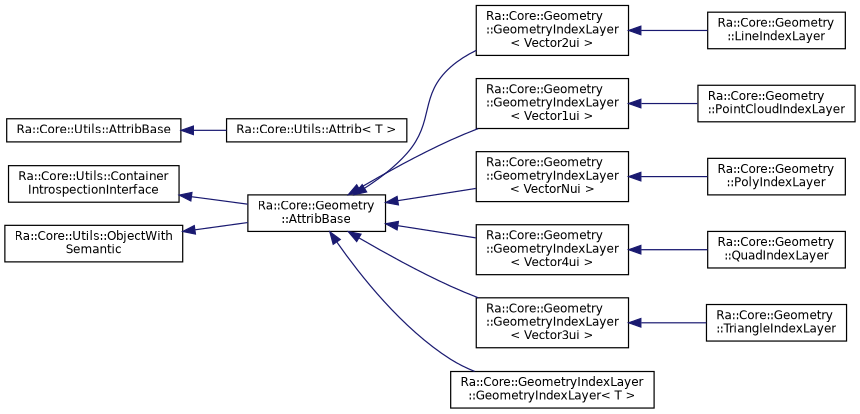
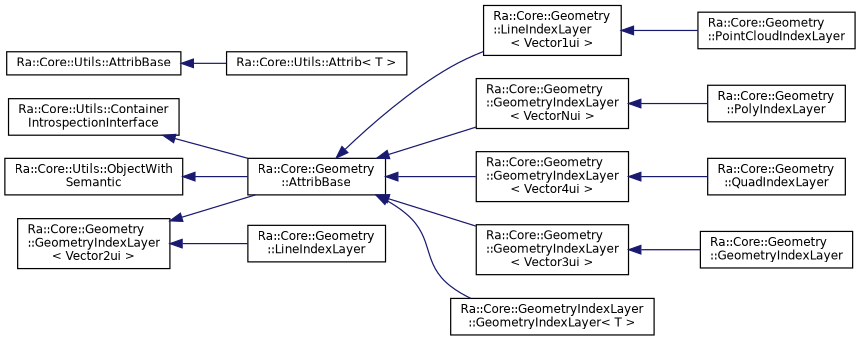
  digraph {
    rankdir=LR
    node [color=black fillcolor=white fontname=Helvetica fontsize=10 shape=record style=filled]
    edge [color=midnightblue dir=back fontname=Helvetica fontsize=10 labelfontname=Helvetica labelfontsize=10 style=solid]
    n1 [height=0.2 label="Ra::Core::Utils::Container\lIntrospectionInterface" width=0.4]
    n2 [height=0.2 label="Ra::Core::Geometry\l::AttribBase" width=0.4]
    n3 [height=0.2 label="Ra::Core::Geometry\l::GeometryIndexLayer\l\< Vector2ui \>" width=0.4]
-   n4 [height=0.2 label="Ra::Core::Geometry\l::GeometryIndexLayer\l\< Vector1ui \>" width=0.4]
+   n4 [height=0.2 label="Ra::Core::Geometry\l::LineIndexLayer\l\< Vector1ui \>" width=0.4]
    n5 [height=0.2 label="Ra::Core::Geometry\l::GeometryIndexLayer\l\< VectorNui \>" width=0.4]
    n6 [height=0.2 label="Ra::Core::Geometry\l::GeometryIndexLayer\l\< Vector4ui \>" width=0.4]
    n7 [height=0.2 label="Ra::Core::Geometry\l::GeometryIndexLayer\l\< Vector3ui \>" width=0.4]
    n8 [height=0.2 label="Ra::Core::GeometryIndexLayer\l::GeometryIndexLayer\< T \>" width=0.4]
    n9 [height=0.2 label="Ra::Core::Utils::AttribBase" width=0.4]
    n10 [height=0.2 label="Ra::Core::Utils::Attrib\< T \>" width=0.4]
    n11 [height=0.2 label="Ra::Core::Geometry\l::LineIndexLayer" width=0.4]
    n12 [height=0.2 label="Ra::Core::Geometry\l::PointCloudIndexLayer" width=0.4]
    n13 [height=0.2 label="Ra::Core::Geometry\l::PolyIndexLayer" width=0.4]
    n14 [height=0.2 label="Ra::Core::Geometry\l::QuadIndexLayer" width=0.4]
-   n15 [height=0.2 label="Ra::Core::Geometry\l::TriangleIndexLayer" width=0.4]
+   n15 [height=0.2 label="Ra::Core::Geometry\l::GeometryIndexLayer" width=0.4]
    n16 [height=0.2 label="Ra::Core::Utils::ObjectWith\lSemantic" width=0.4]
    n1 -> n2
-   n2 -> n3
+   n3 -> n2
    n2 -> n4
    n2 -> n5
    n2 -> n6
    n2 -> n7
    n2 -> n8
    n3 -> n11
    n4 -> n12
    n5 -> n13
    n6 -> n14
    n7 -> n15
    n9 -> n10
    n16 -> n2
  }
